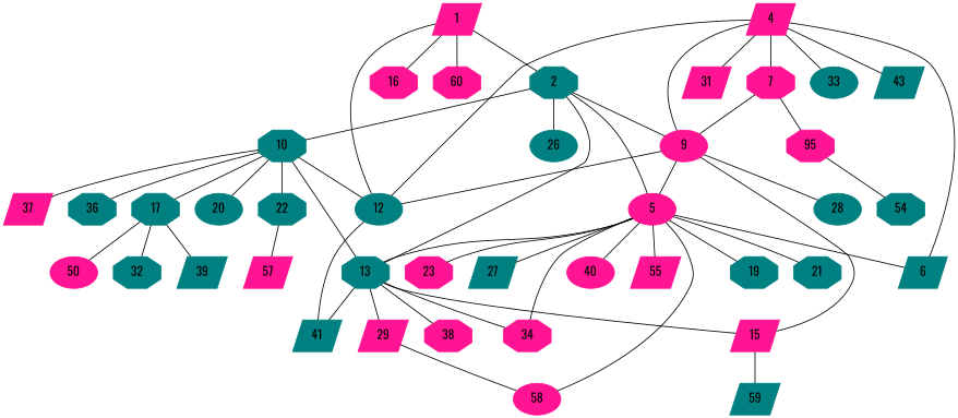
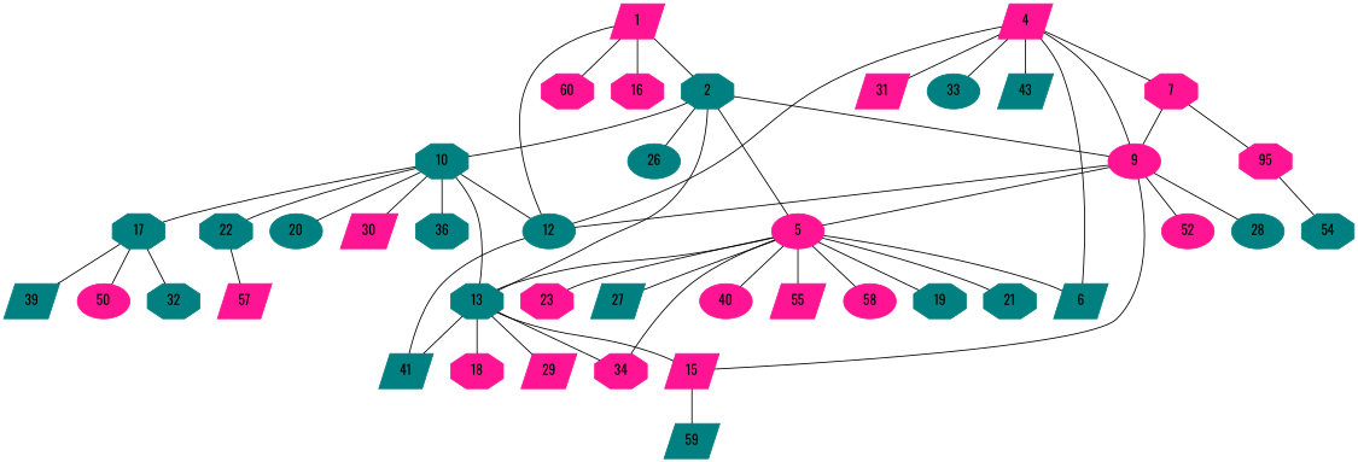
  graph {
    fontname=Oswald
    node [color=deeppink fontname=Oswald shape=octagon style=filled]
    edge [fontname=Oswald]
    1 [shape=parallelogram super="+61"]
    2 [color=teal super="+3"]
    12 [color=teal shape=ellipse super="+25"]
    16 [super="+51"]
    60
    5 [shape=ellipse super="+42"]
    9 [shape=ellipse super="+46"]
    10 [color=teal super="+11"]
    13 [color=teal super="+14"]
    26 [color=teal shape=ellipse super="+48"]
    41 [color=teal shape=parallelogram]
    6 [color=teal shape=parallelogram super="+53"]
    19 [color=teal]
    21 [color=teal]
    23 [super="+56"]
    27 [color=teal shape=parallelogram]
    34
    40 [shape=ellipse]
    55 [shape=parallelogram]
    58 [shape=ellipse super="+62"]
    15 [shape=parallelogram super="+47"]
    28 [color=teal shape=ellipse super="+35"]
+   52 [shape=ellipse]
    17 [color=teal super="+24"]
    20 [color=teal shape=ellipse super="+37"]
    22 [color=teal super="+44"]
-   30 [shape=parallelogram label=37]
+   30 [shape=parallelogram]
    36 [color=teal super="+49"]
-   18 [label=38]
+   18
    29 [shape=parallelogram super="+38"]
    4 [shape=parallelogram super="+8"]
    7
    31 [shape=parallelogram]
    33 [color=teal shape=ellipse]
    43 [color=teal shape=parallelogram]
    n36 [label=95 super="+64"]
    54 [color=teal]
    59 [color=teal shape=parallelogram]
    32 [color=teal]
    39 [color=teal shape=parallelogram]
    50 [shape=ellipse super="+63"]
    57 [shape=parallelogram]
    1 -- 2 [weight=2]
    1 -- 12
    1 -- 16
    1 -- 60
    2 -- 5
    2 -- 9
    2 -- 10
    2 -- 13
    2 -- 26
    12 -- 41
    5 -- 13
    5 -- 6
    5 -- 19
    5 -- 21
    5 -- 23
    5 -- 27
    5 -- 34
    5 -- 40
    5 -- 55
    5 -- 58
    9 -- 12
    9 -- 5
    9 -- 15
    9 -- 28
+   9 -- 52
    10 -- 12 [weight=2]
    10 -- 13
    10 -- 17
    10 -- 20
    10 -- 22
    10 -- 30
    10 -- 36
    13 -- 41
    13 -- 34
    13 -- 15 [weight=2]
    13 -- 18
    13 -- 29
    15 -- 59
    17 -- 32
    17 -- 39
    17 -- 50
    22 -- 57
-   29 -- 58
    4 -- 12
    4 -- 9
    4 -- 6
    4 -- 7
    4 -- 31
    4 -- 33
    4 -- 43
    7 -- 9
    7 -- n36
    n36 -- 54
  }
